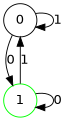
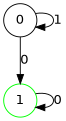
  digraph {
    fontname="DejaVu Sans"
    node [shape=circle fontname="DejaVu Sans"]
    edge [fontname="DejaVu Sans"]
    0 [color=black]
    1 [color=green]
    0 -> 0 [label=1]
    0 -> 1 [label=0]
-   1 -> 0 [label=1]
    1 -> 1 [label=0]
  }
